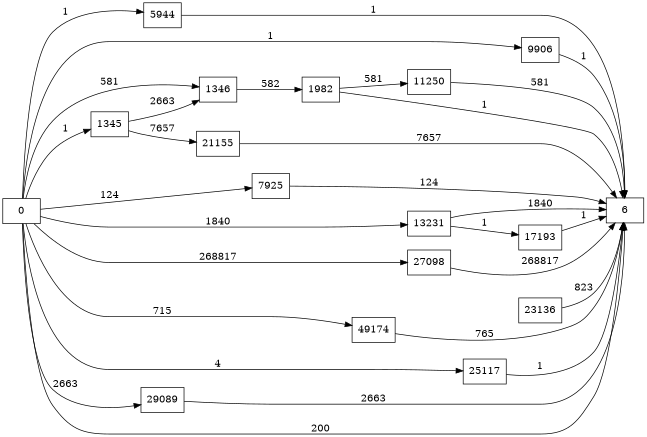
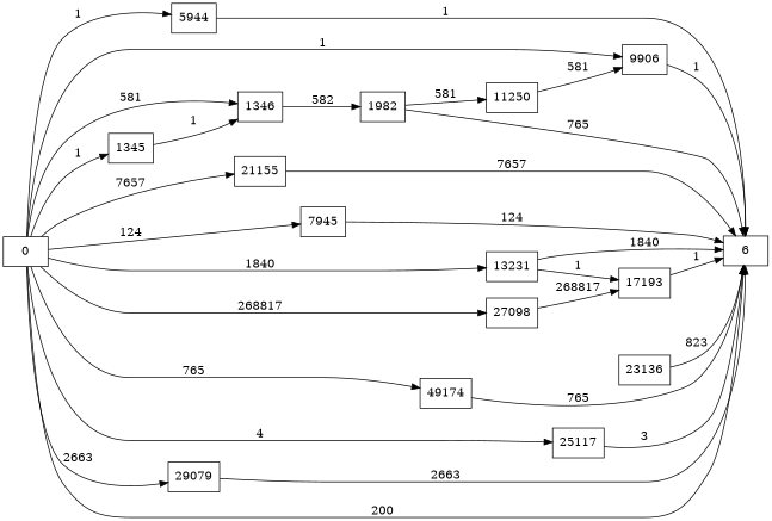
  digraph {
    rankdir=LR
    node [shape=rectangle]
    1345
    1346
    1982
    n4 [label=6]
    11250
    5944
-   7925
+   7925 [label=7945]
    9906
    13231
    17193
    n11 [label=49174]
    21155
    23136
    25117
    27098
-   29079 [label=29089]
+   29079
    0
-   1345 -> 1346 [label=2663]
+   1345 -> 1346 [label=1]
    1346 -> 1982 [label=582]
-   1982 -> n4 [label=1]
+   1982 -> n4 [label=765]
    1982 -> 11250 [label=581]
-   11250 -> n4 [label=581]
+   11250 -> 9906 [label=581]
    5944 -> n4 [label=1]
    7925 -> n4 [label=124]
    9906 -> n4 [label=1]
    13231 -> n4 [label=1840]
    13231 -> 17193 [label=1]
    17193 -> n4 [label=1]
    n11 -> n4 [label=765]
    21155 -> n4 [label=7657]
    23136 -> n4 [label=823]
-   25117 -> n4 [label=1]
-   27098 -> n4 [label=268817]
+   25117 -> n4 [label=3]
+   27098 -> 17193 [label=268817]
    29079 -> n4 [label=2663]
    0 -> 1345 [label=1]
    0 -> 1346 [label=581]
    0 -> n4 [label=200]
    0 -> 5944 [label=1]
    0 -> 7925 [label=124]
    0 -> 9906 [label=1]
    0 -> 13231 [label=1840]
-   0 -> n11 [label=715]
-   1345 -> 21155 [label=7657]
+   0 -> n11 [label=765]
+   0 -> 21155 [label=7657]
    0 -> 25117 [label=4]
    0 -> 27098 [label=268817]
    0 -> 29079 [label=2663]
  }
